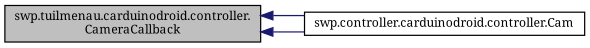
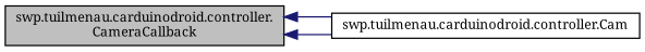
  digraph {
    rankdir=LR
    fontname="Noto Serif"
    node [color=black fontname="Noto Serif" fontsize=10 shape=record style=filled]
    edge [color=midnightblue dir=back fontname="Noto Serif" fontsize=10 labelfontname=Helvetica labelfontsize=10 style=solid]
    n1 [fillcolor=grey75 fontcolor=black height=0.2 label="swp.tuilmenau.carduinodroid.controller.\lCameraCallback" width=0.4]
-   n2 [fillcolor=white height=0.2 label="swp.controller.carduinodroid.controller.Cam" width=0.4]
+   n2 [fillcolor=white height=0.2 label="swp.tuilmenau.carduinodroid.controller.Cam" width=0.4]
    n1 -> n2
    n1 -> n2
  }
